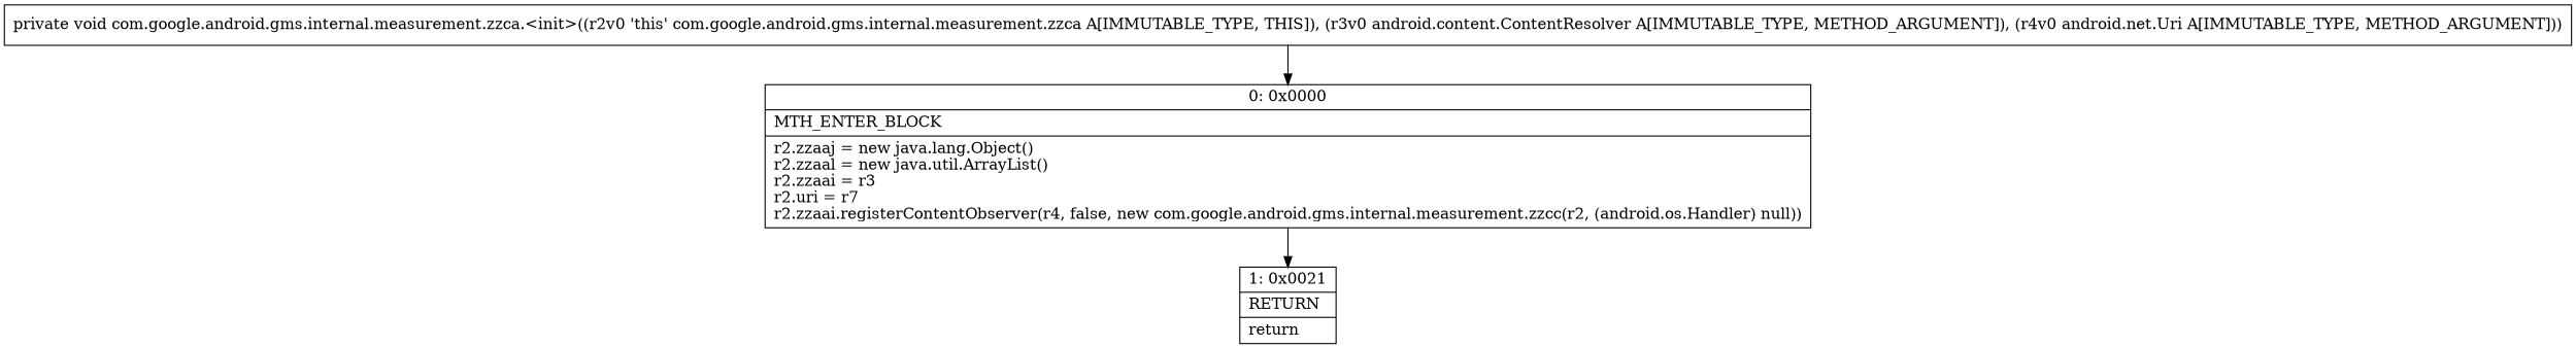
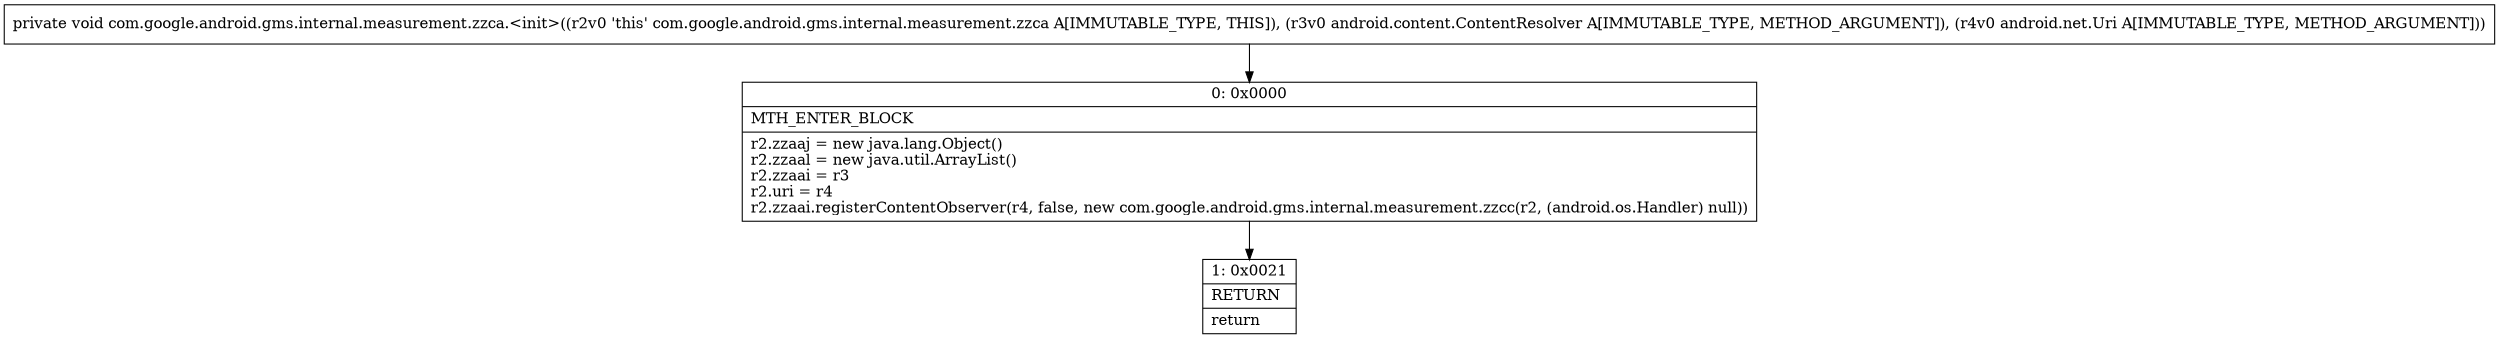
  digraph {
    node [shape=record]
-   n1 [label="{0\:\ 0x0000|MTH_ENTER_BLOCK\l|r2.zzaaj = new java.lang.Object()\lr2.zzaal = new java.util.ArrayList()\lr2.zzaai = r3\lr2.uri = r7\lr2.zzaai.registerContentObserver(r4, false, new com.google.android.gms.internal.measurement.zzcc(r2, (android.os.Handler) null))\l}"]
+   n1 [label="{0\:\ 0x0000|MTH_ENTER_BLOCK\l|r2.zzaaj = new java.lang.Object()\lr2.zzaal = new java.util.ArrayList()\lr2.zzaai = r3\lr2.uri = r4\lr2.zzaai.registerContentObserver(r4, false, new com.google.android.gms.internal.measurement.zzcc(r2, (android.os.Handler) null))\l}"]
    n2 [label="{1\:\ 0x0021|RETURN\l|return\l}"]
    n3 [label="{private void com.google.android.gms.internal.measurement.zzca.\<init\>((r2v0 'this' com.google.android.gms.internal.measurement.zzca A[IMMUTABLE_TYPE, THIS]), (r3v0 android.content.ContentResolver A[IMMUTABLE_TYPE, METHOD_ARGUMENT]), (r4v0 android.net.Uri A[IMMUTABLE_TYPE, METHOD_ARGUMENT])) }"]
    n1 -> n2
    n3 -> n1
  }
